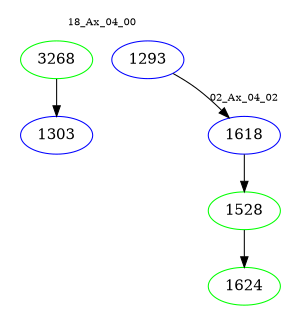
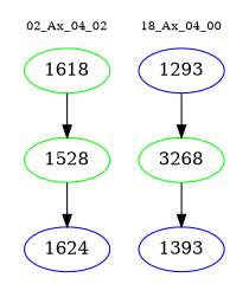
  digraph {
    node [color=blue]
    edge [color=black]
-   n1 [label=1618]
+   n1 [color=green label=1618]
    n2 [color=green label=1528]
-   n3 [color=green label=1624]
+   n3 [label=1624]
    n4 [label=1293]
    n5 [color=green label=3268]
-   n6 [label=1303]
+   n6 [label=1393]
    subgraph cluster_1 {
      color=white
      fontsize=10
      label="02_Ax_04_02"
      n1
      n2
      n3
    }
    subgraph cluster_2 {
      color=white
      fontsize=10
      label="18_Ax_04_00"
      n4
      n5
      n6
    }
    n1 -> n2
    n2 -> n3
-   n4 -> n1
+   n4 -> n5
    n5 -> n6
  }
